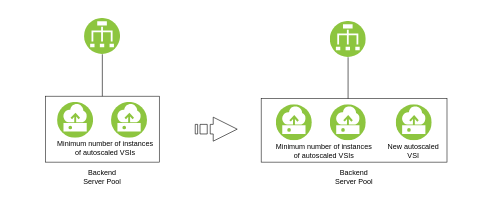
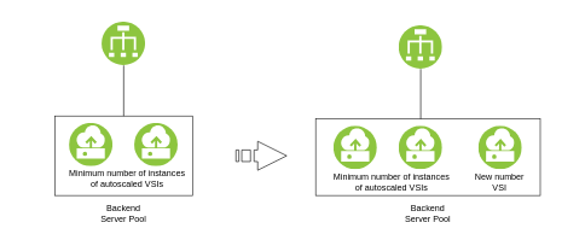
  <mxCell id="0" />
  <mxCell id="1" parent="0" />
  <mxCell id="2" value="" style="group" vertex="1" connectable="0" parent="1"><mxGeometry x="75" y="30" width="710" height="280" as="geometry" /></mxCell>
  <mxCell id="3" value="" style="group" vertex="1" connectable="0" parent="2"><mxGeometry width="710" height="280" as="geometry" /></mxCell>
  <mxCell id="4" value="" style="group;fillColor=#ffffff;opacity=0;" vertex="1" connectable="0" parent="3"><mxGeometry width="710" height="280" as="geometry" /></mxCell>
  <mxCell id="5" value="" style="rounded=0;whiteSpace=wrap;html=1;strokeColor=none;opacity=0;" vertex="1" parent="4"><mxGeometry x="-55" y="-10" width="765" height="290" as="geometry" /></mxCell>
  <mxCell id="6" value="Backend&lt;br&gt;Server Pool" style="text;html=1;strokeColor=none;fillColor=none;align=center;verticalAlign=middle;whiteSpace=wrap;rounded=0;sketch=0;" vertex="1" parent="4"><mxGeometry x="60" y="255" width="70" height="20" as="geometry" /></mxCell>
  <mxCell id="7" value="" style="aspect=fixed;perimeter=ellipsePerimeter;html=1;align=center;shadow=0;dashed=0;fontColor=#4277BB;labelBackgroundColor=#ffffff;fontSize=12;spacingTop=3;image;image=img/lib/ibm/vpc/Instance.svg;sketch=0;strokeColor=#006666;fillColor=#FF6666;" vertex="1" parent="4"><mxGeometry x="20" y="140" width="60" height="60" as="geometry" /></mxCell>
  <mxCell id="8" value="" style="aspect=fixed;perimeter=ellipsePerimeter;html=1;align=center;shadow=0;dashed=0;fontColor=#4277BB;labelBackgroundColor=#ffffff;fontSize=12;spacingTop=3;image;image=img/lib/ibm/vpc/Instance.svg;sketch=0;strokeColor=#006666;fillColor=#FF6666;" vertex="1" parent="4"><mxGeometry x="110" y="140" width="60" height="60" as="geometry" /></mxCell>
  <mxCell id="9" value="" style="aspect=fixed;perimeter=ellipsePerimeter;html=1;align=center;shadow=0;dashed=0;fontColor=#4277BB;labelBackgroundColor=#ffffff;fontSize=12;spacingTop=3;image;image=img/lib/ibm/vpc/LoadBalancer.svg;sketch=0;strokeColor=#006666;fillColor=#FF6666;" vertex="1" parent="4"><mxGeometry x="65" width="60" height="60" as="geometry" /></mxCell>
  <mxCell id="10" value="" style="rounded=0;whiteSpace=wrap;html=1;sketch=0;fillColor=none;strokeColor=#1A1A1A;" vertex="1" parent="4"><mxGeometry y="130" width="190" height="110" as="geometry" /></mxCell>
  <mxCell id="11" value="" style="html=1;labelBackgroundColor=#ffffff;jettySize=auto;orthogonalLoop=1;strokeWidth=1;fontSize=14;endArrow=none;endFill=0;exitX=0.5;exitY=0;exitDx=0;exitDy=0;entryX=0.5;entryY=1;entryDx=0;entryDy=0;" edge="1" parent="4" source="10" target="9"><mxGeometry width="60" height="60" relative="1" as="geometry"><mxPoint x="30" y="120" as="sourcePoint" /><mxPoint x="95" y="70" as="targetPoint" /></mxGeometry></mxCell>
  <mxCell id="12" value="Minimum number of instances of autoscaled VSIs" style="text;html=1;strokeColor=none;fillColor=none;align=center;verticalAlign=middle;whiteSpace=wrap;rounded=0;sketch=0;" vertex="1" parent="4"><mxGeometry x="15" y="207" width="170" height="20" as="geometry" /></mxCell>
  <mxCell id="13" style="edgeStyle=orthogonalEdgeStyle;rounded=0;orthogonalLoop=1;jettySize=auto;html=1;exitX=0.5;exitY=1;exitDx=0;exitDy=0;" edge="1" parent="4" source="12" target="12"><mxGeometry relative="1" as="geometry" /></mxCell>
  <mxCell id="14" value="" style="html=1;shadow=0;dashed=0;align=center;verticalAlign=middle;shape=mxgraph.arrows2.stripedArrow;dy=0.6;dx=40;notch=25;" vertex="1" parent="4"><mxGeometry x="250" y="165" width="70" height="40" as="geometry" /></mxCell>
  <mxCell id="15" value="" style="aspect=fixed;perimeter=ellipsePerimeter;html=1;align=center;shadow=0;dashed=0;fontColor=#4277BB;labelBackgroundColor=#ffffff;fontSize=12;spacingTop=3;image;image=img/lib/ibm/vpc/Instance.svg;sketch=0;strokeColor=#006666;fillColor=#FF6666;" vertex="1" parent="4"><mxGeometry x="385" y="144" width="60" height="60" as="geometry" /></mxCell>
  <mxCell id="16" value="" style="aspect=fixed;perimeter=ellipsePerimeter;html=1;align=center;shadow=0;dashed=0;fontColor=#4277BB;labelBackgroundColor=#ffffff;fontSize=12;spacingTop=3;image;image=img/lib/ibm/vpc/Instance.svg;sketch=0;strokeColor=#006666;fillColor=#FF6666;" vertex="1" parent="4"><mxGeometry x="475" y="144" width="60" height="60" as="geometry" /></mxCell>
  <mxCell id="17" value="" style="aspect=fixed;perimeter=ellipsePerimeter;html=1;align=center;shadow=0;dashed=0;fontColor=#4277BB;labelBackgroundColor=#ffffff;fontSize=12;spacingTop=3;image;image=img/lib/ibm/vpc/LoadBalancer.svg;sketch=0;strokeColor=#006666;fillColor=#FF6666;" vertex="1" parent="4"><mxGeometry x="475" y="5" width="60" height="60" as="geometry" /></mxCell>
  <mxCell id="18" value="" style="rounded=0;whiteSpace=wrap;html=1;sketch=0;fillColor=none;strokeColor=#1A1A1A;" vertex="1" parent="4"><mxGeometry x="360" y="134" width="310" height="106" as="geometry" /></mxCell>
  <mxCell id="19" value="Backend&lt;br&gt;Server Pool" style="text;html=1;strokeColor=none;fillColor=none;align=center;verticalAlign=middle;whiteSpace=wrap;rounded=0;sketch=0;" vertex="1" parent="4"><mxGeometry x="480" y="255" width="70" height="20" as="geometry" /></mxCell>
  <mxCell id="20" value="" style="html=1;labelBackgroundColor=#ffffff;jettySize=auto;orthogonalLoop=1;strokeWidth=1;fontSize=14;endArrow=none;endFill=0;entryX=0.5;entryY=1;entryDx=0;entryDy=0;" edge="1" parent="4" target="17"><mxGeometry width="60" height="60" relative="1" as="geometry"><mxPoint x="505" y="134" as="sourcePoint" /><mxPoint x="455" y="64" as="targetPoint" /></mxGeometry></mxCell>
  <mxCell id="21" value="" style="aspect=fixed;perimeter=ellipsePerimeter;html=1;align=center;shadow=0;dashed=0;fontColor=#4277BB;labelBackgroundColor=#ffffff;fontSize=12;spacingTop=3;image;image=img/lib/ibm/vpc/Instance.svg;sketch=0;strokeColor=#1A1A1A;fillColor=none;" vertex="1" parent="4"><mxGeometry x="585" y="144" width="60" height="60" as="geometry" /></mxCell>
- <mxCell id="22" value="New autoscaled VSI" style="text;html=1;strokeColor=none;fillColor=none;align=center;verticalAlign=middle;whiteSpace=wrap;rounded=0;sketch=0;" vertex="1" parent="4"><mxGeometry x="569" y="211" width="90" height="20" as="geometry" /></mxCell>
+ <mxCell id="22" value="New number VSI" style="text;html=1;strokeColor=none;fillColor=none;align=center;verticalAlign=middle;whiteSpace=wrap;rounded=0;sketch=0;" vertex="1" parent="4"><mxGeometry x="569" y="211" width="90" height="20" as="geometry" /></mxCell>
  <mxCell id="23" style="edgeStyle=orthogonalEdgeStyle;rounded=0;orthogonalLoop=1;jettySize=auto;html=1;exitX=0.5;exitY=1;exitDx=0;exitDy=0;" edge="1" parent="4" source="22" target="22"><mxGeometry relative="1" as="geometry" /></mxCell>
  <mxCell id="24" value="Minimum number of instances of autoscaled VSIs" style="text;html=1;strokeColor=none;fillColor=none;align=center;verticalAlign=middle;whiteSpace=wrap;rounded=0;sketch=0;" vertex="1" parent="4"><mxGeometry x="380" y="211" width="170" height="20" as="geometry" /></mxCell>
